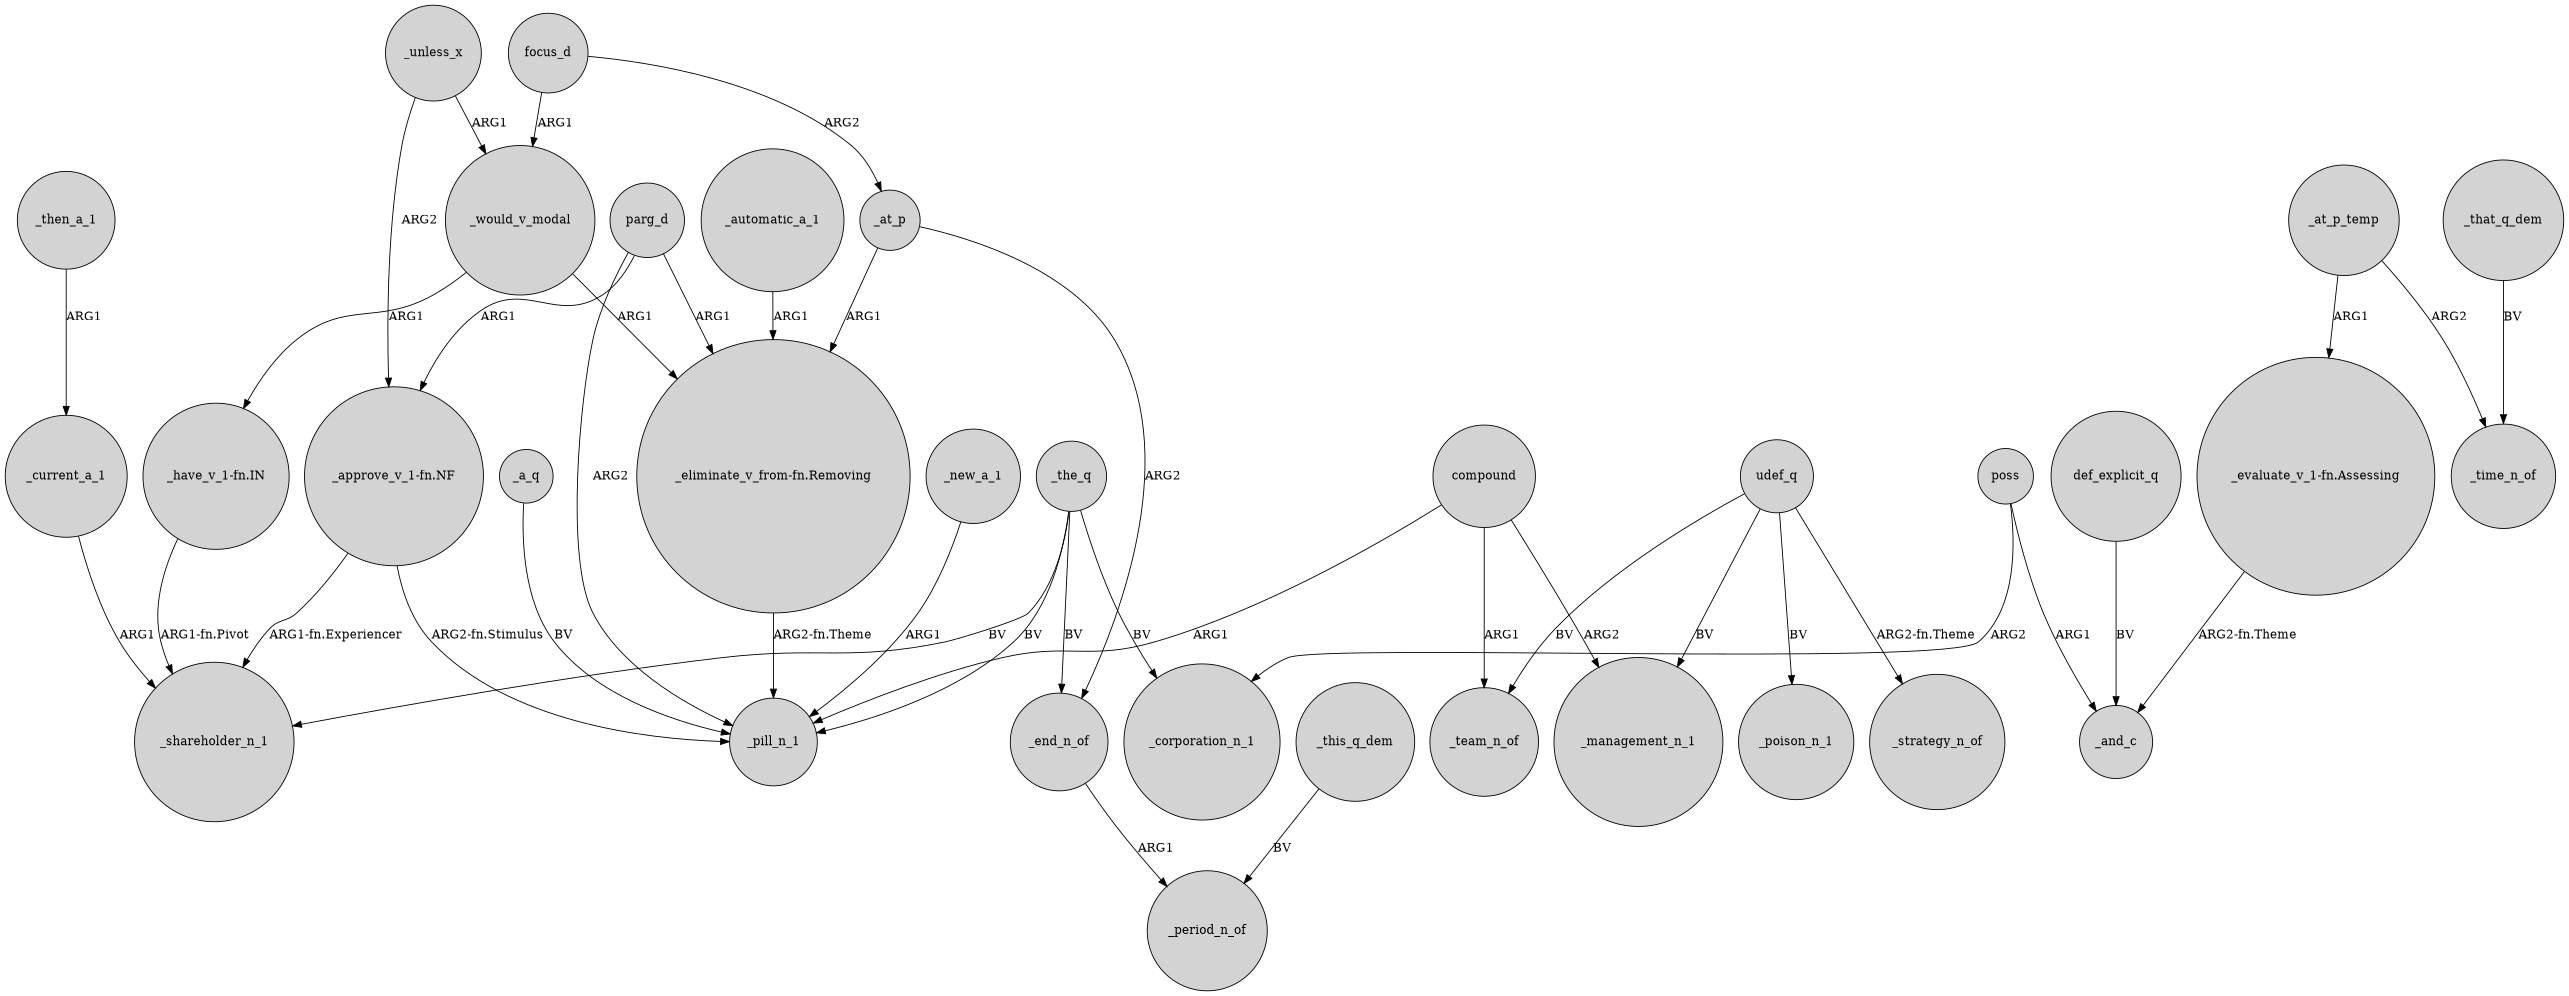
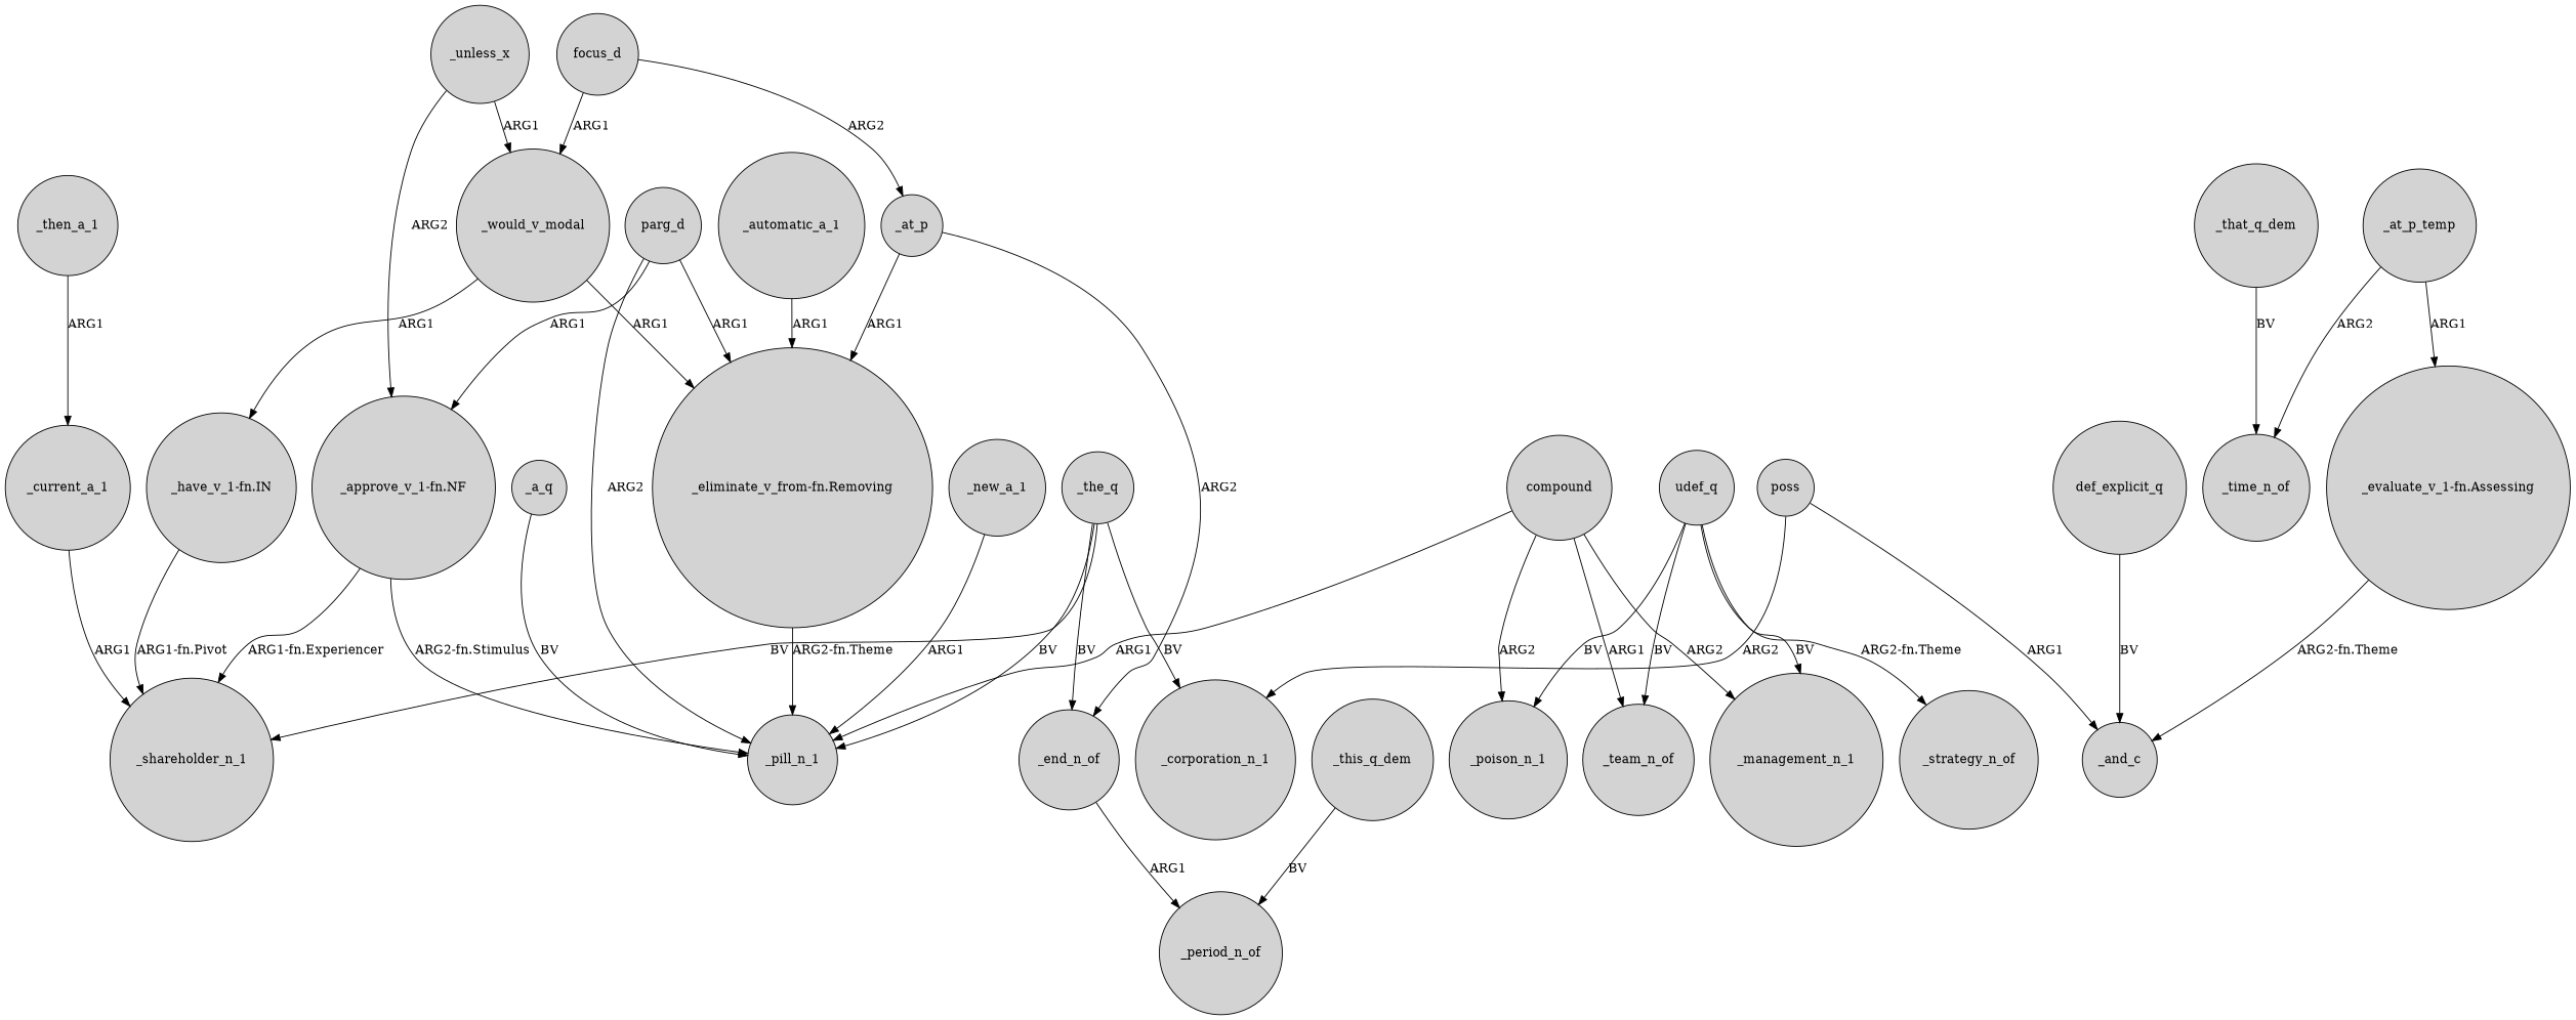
  digraph {
    node [shape=circle style=filled]
    _the_q
    _pill_n_1
    _shareholder_n_1
    _corporation_n_1
    _end_n_of
    _period_n_of
    "_approve_v_1-fn.NF"
    compound
    _team_n_of
    _management_n_1
    _poison_n_1
    _automatic_a_1
    "_eliminate_v_from-fn.Removing"
    _that_q_dem
    _time_n_of
    poss
    _and_c
    parg_d
    def_explicit_q
    _at_p
    _at_p_temp
    "_evaluate_v_1-fn.Assessing"
    _would_v_modal
    "_have_v_1-fn.IN"
    focus_d
    udef_q
    _strategy_n_of
    _current_a_1
    _new_a_1
    _this_q_dem
    _a_q
    _then_a_1
    _unless_x
    _the_q -> _pill_n_1 [label=BV]
    _the_q -> _shareholder_n_1 [label=BV]
    _the_q -> _corporation_n_1 [label=BV]
    _the_q -> _end_n_of [label=BV]
    _end_n_of -> _period_n_of [label=ARG1]
    "_approve_v_1-fn.NF" -> _pill_n_1 [label="ARG2-fn.Stimulus"]
    "_approve_v_1-fn.NF" -> _shareholder_n_1 [label="ARG1-fn.Experiencer"]
    compound -> _pill_n_1 [label=ARG1]
    compound -> _team_n_of [label=ARG1]
    compound -> _management_n_1 [label=ARG2]
+   compound -> _poison_n_1 [label=ARG2]
    _automatic_a_1 -> "_eliminate_v_from-fn.Removing" [label=ARG1]
    "_eliminate_v_from-fn.Removing" -> _pill_n_1 [label="ARG2-fn.Theme"]
    _that_q_dem -> _time_n_of [label=BV]
    poss -> _corporation_n_1 [label=ARG2]
    poss -> _and_c [label=ARG1]
    parg_d -> _pill_n_1 [label=ARG2]
    parg_d -> "_approve_v_1-fn.NF" [label=ARG1]
    parg_d -> "_eliminate_v_from-fn.Removing" [label=ARG1]
    def_explicit_q -> _and_c [label=BV]
    _at_p -> _end_n_of [label=ARG2]
    _at_p -> "_eliminate_v_from-fn.Removing" [label=ARG1]
    _at_p_temp -> _time_n_of [label=ARG2]
    _at_p_temp -> "_evaluate_v_1-fn.Assessing" [label=ARG1]
    "_evaluate_v_1-fn.Assessing" -> _and_c [label="ARG2-fn.Theme"]
    _would_v_modal -> "_eliminate_v_from-fn.Removing" [label=ARG1]
    _would_v_modal -> "_have_v_1-fn.IN" [label=ARG1]
    "_have_v_1-fn.IN" -> _shareholder_n_1 [label="ARG1-fn.Pivot"]
    focus_d -> _at_p [label=ARG2]
    focus_d -> _would_v_modal [label=ARG1]
    udef_q -> _team_n_of [label=BV]
    udef_q -> _management_n_1 [label=BV]
    udef_q -> _poison_n_1 [label=BV]
    udef_q -> _strategy_n_of [label="ARG2-fn.Theme"]
    _current_a_1 -> _shareholder_n_1 [label=ARG1]
    _new_a_1 -> _pill_n_1 [label=ARG1]
    _this_q_dem -> _period_n_of [label=BV]
    _a_q -> _pill_n_1 [label=BV]
    _then_a_1 -> _current_a_1 [label=ARG1]
    _unless_x -> "_approve_v_1-fn.NF" [label=ARG2]
    _unless_x -> _would_v_modal [label=ARG1]
  }
